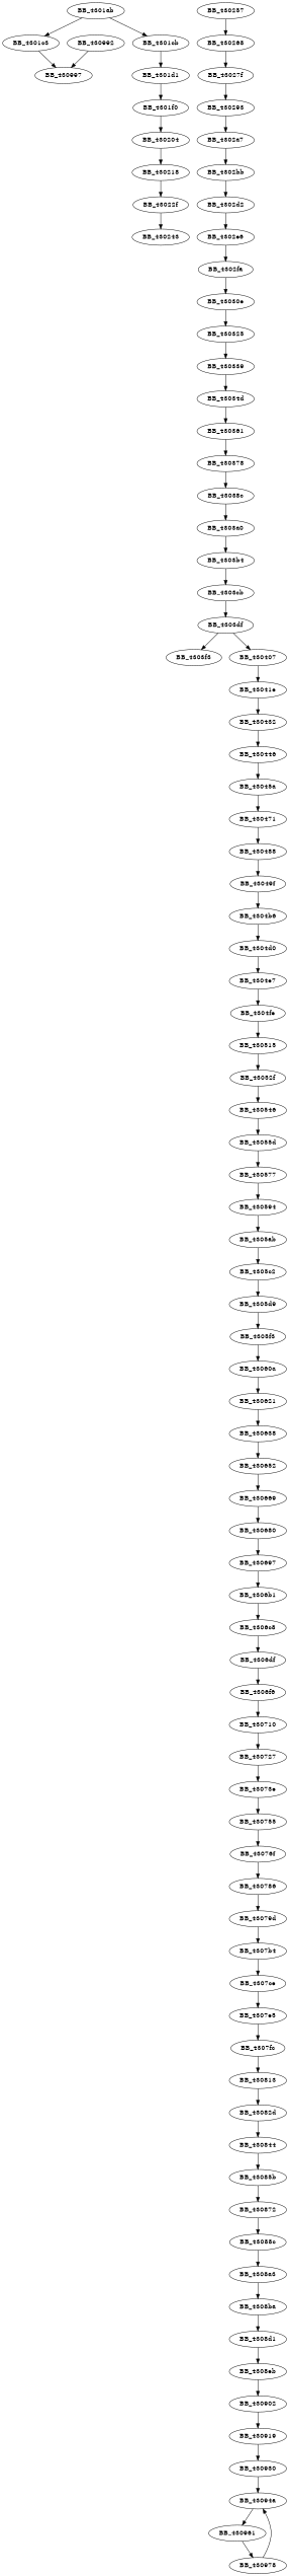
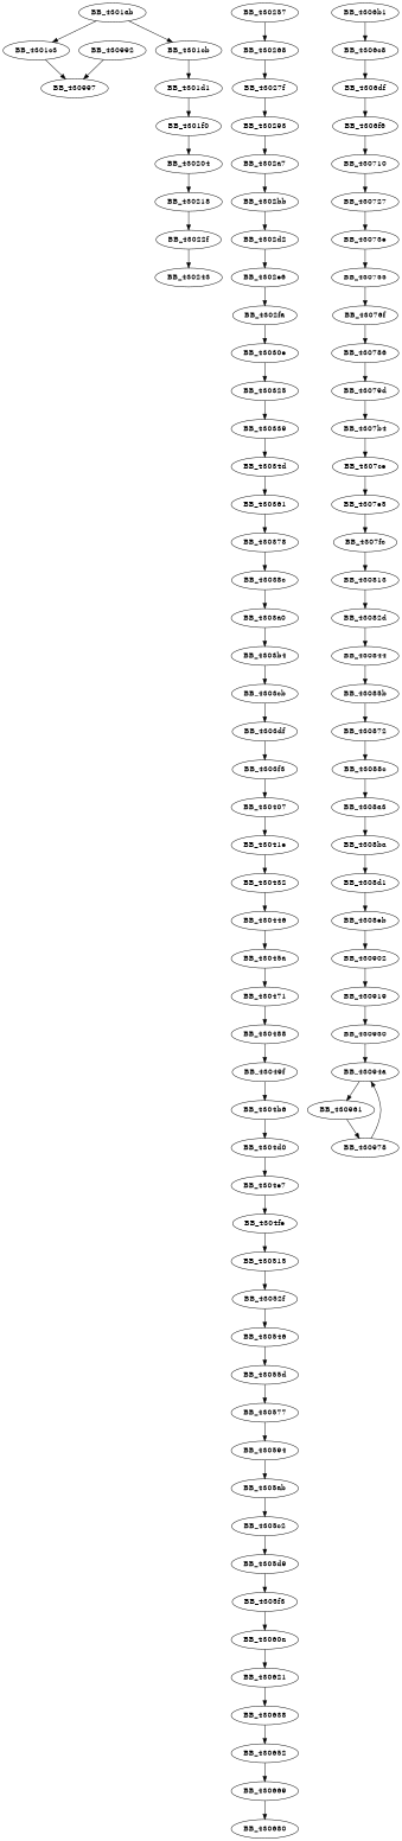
  digraph {
    BB_4301ab
    BB_4301c3
    BB_4301cb
    BB_430997
    BB_4301d1
    BB_4301f0
    BB_430204
    BB_430218
    BB_43022f
    BB_430243
    BB_430257
    BB_430268
    BB_43027f
    BB_430293
    BB_4302a7
    BB_4302bb
    BB_4302d2
    BB_4302e6
    BB_4302fa
    BB_43030e
    BB_430325
    BB_430339
    BB_43034d
    BB_430361
    BB_430378
    BB_43038c
    BB_4303a0
    BB_4303b4
    BB_4303cb
    BB_4303df
    BB_4303f3
    BB_430407
    BB_43041e
    BB_430432
    BB_430446
    BB_43045a
    BB_430471
    BB_430488
    BB_43049f
    BB_4304b6
    BB_4304d0
    BB_4304e7
    BB_4304fe
    BB_430515
    BB_43052f
    BB_430546
    BB_43055d
    BB_430577
    BB_430594
    BB_4305ab
    BB_4305c2
    BB_4305d9
    BB_4305f3
    BB_43060a
    BB_430621
    BB_430638
    BB_430652
    BB_430669
    BB_430680
-   BB_430697
    BB_4306b1
    BB_4306c8
    BB_4306df
    BB_4306f6
    BB_430710
    BB_430727
    BB_43073e
    BB_430755
    BB_43076f
    BB_430786
    BB_43079d
    BB_4307b4
    BB_4307ce
    BB_4307e5
    BB_4307fc
    BB_430813
    BB_43082d
    BB_430844
    BB_43085b
    BB_430872
    BB_43088c
    BB_4308a3
    BB_4308ba
    BB_4308d1
    BB_4308eb
    BB_430902
    BB_430919
    BB_430930
    BB_43094a
    BB_430961
    BB_430978
    BB_430992
    BB_4301ab -> BB_4301c3
    BB_4301ab -> BB_4301cb
    BB_4301c3 -> BB_430997
    BB_4301cb -> BB_4301d1
    BB_4301d1 -> BB_4301f0
    BB_4301f0 -> BB_430204
    BB_430204 -> BB_430218
    BB_430218 -> BB_43022f
    BB_43022f -> BB_430243
    BB_430257 -> BB_430268
    BB_430268 -> BB_43027f
    BB_43027f -> BB_430293
    BB_430293 -> BB_4302a7
    BB_4302a7 -> BB_4302bb
    BB_4302bb -> BB_4302d2
    BB_4302d2 -> BB_4302e6
    BB_4302e6 -> BB_4302fa
    BB_4302fa -> BB_43030e
    BB_43030e -> BB_430325
    BB_430325 -> BB_430339
    BB_430339 -> BB_43034d
    BB_43034d -> BB_430361
    BB_430361 -> BB_430378
    BB_430378 -> BB_43038c
    BB_43038c -> BB_4303a0
    BB_4303a0 -> BB_4303b4
    BB_4303b4 -> BB_4303cb
    BB_4303cb -> BB_4303df
    BB_4303df -> BB_4303f3
-   BB_4303df -> BB_430407
+   BB_4303f3 -> BB_430407
    BB_430407 -> BB_43041e
    BB_43041e -> BB_430432
    BB_430432 -> BB_430446
    BB_430446 -> BB_43045a
    BB_43045a -> BB_430471
    BB_430471 -> BB_430488
    BB_430488 -> BB_43049f
    BB_43049f -> BB_4304b6
    BB_4304b6 -> BB_4304d0
    BB_4304d0 -> BB_4304e7
    BB_4304e7 -> BB_4304fe
    BB_4304fe -> BB_430515
    BB_430515 -> BB_43052f
    BB_43052f -> BB_430546
    BB_430546 -> BB_43055d
    BB_43055d -> BB_430577
    BB_430577 -> BB_430594
    BB_430594 -> BB_4305ab
    BB_4305ab -> BB_4305c2
    BB_4305c2 -> BB_4305d9
    BB_4305d9 -> BB_4305f3
    BB_4305f3 -> BB_43060a
    BB_43060a -> BB_430621
    BB_430621 -> BB_430638
    BB_430638 -> BB_430652
    BB_430652 -> BB_430669
    BB_430669 -> BB_430680
-   BB_430680 -> BB_430697
-   BB_430697 -> BB_4306b1
    BB_4306b1 -> BB_4306c8
    BB_4306c8 -> BB_4306df
    BB_4306df -> BB_4306f6
    BB_4306f6 -> BB_430710
    BB_430710 -> BB_430727
    BB_430727 -> BB_43073e
    BB_43073e -> BB_430755
    BB_430755 -> BB_43076f
    BB_43076f -> BB_430786
    BB_430786 -> BB_43079d
    BB_43079d -> BB_4307b4
    BB_4307b4 -> BB_4307ce
    BB_4307ce -> BB_4307e5
    BB_4307e5 -> BB_4307fc
    BB_4307fc -> BB_430813
    BB_430813 -> BB_43082d
    BB_43082d -> BB_430844
    BB_430844 -> BB_43085b
    BB_43085b -> BB_430872
    BB_430872 -> BB_43088c
    BB_43088c -> BB_4308a3
    BB_4308a3 -> BB_4308ba
    BB_4308ba -> BB_4308d1
    BB_4308d1 -> BB_4308eb
    BB_4308eb -> BB_430902
    BB_430902 -> BB_430919
    BB_430919 -> BB_430930
    BB_430930 -> BB_43094a
    BB_43094a -> BB_430961
    BB_430961 -> BB_430978
    BB_430978 -> BB_43094a
    BB_430992 -> BB_430997
  }
